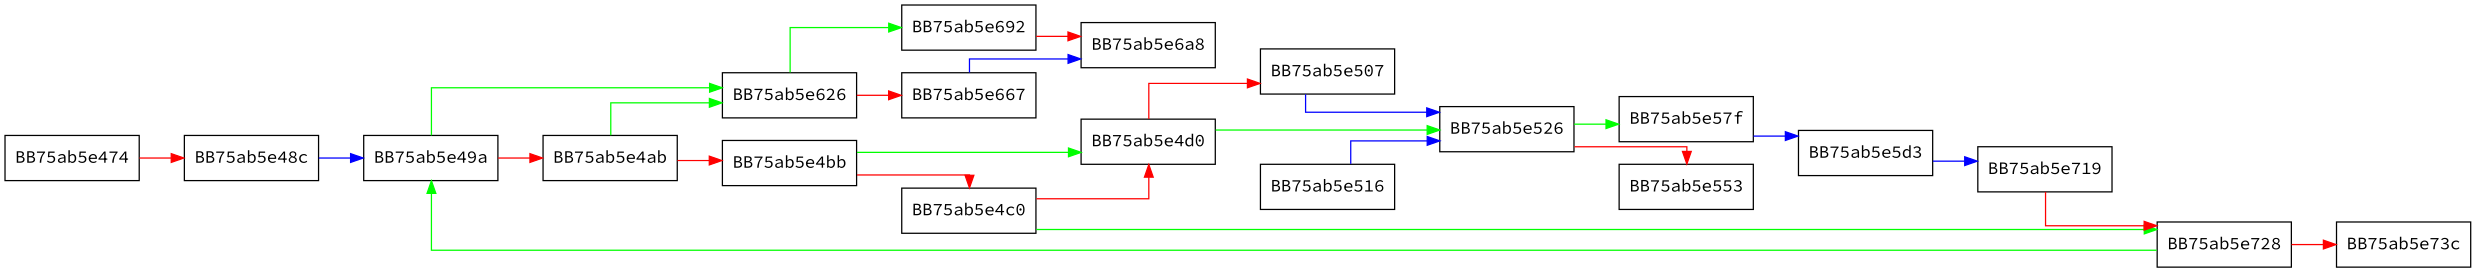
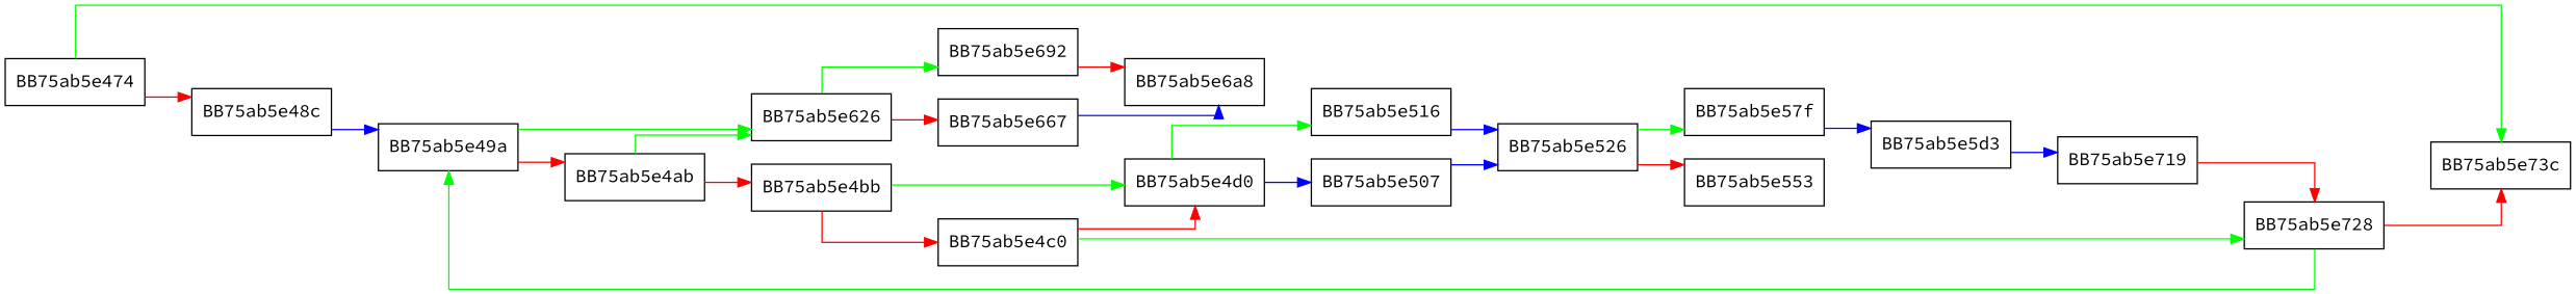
  digraph {
    fontname="Source Code Pro"
    rankdir=LR
    splines=ortho
    node [fontname="Source Code Pro" shape=box]
    edge [color=red fontname="Source Code Pro"]
    n1 [label=BB75ab5e474]
    BB75ab5e73c
    BB75ab5e48c
    BB75ab5e49a
    BB75ab5e626
    BB75ab5e4ab
    BB75ab5e692
    BB75ab5e667
    BB75ab5e4bb
    BB75ab5e6a8
    BB75ab5e4d0
    BB75ab5e4c0
    BB75ab5e516
    BB75ab5e507
    BB75ab5e728
    BB75ab5e526
    BB75ab5e57f
    BB75ab5e553
    BB75ab5e5d3
    BB75ab5e719
+   n1 -> BB75ab5e73c [color=green]
    n1 -> BB75ab5e48c
    BB75ab5e48c -> BB75ab5e49a [color=blue]
    BB75ab5e49a -> BB75ab5e626 [color=green]
    BB75ab5e49a -> BB75ab5e4ab
    BB75ab5e626 -> BB75ab5e692 [color=green]
    BB75ab5e626 -> BB75ab5e667
    BB75ab5e4ab -> BB75ab5e626 [color=green]
    BB75ab5e4ab -> BB75ab5e4bb
    BB75ab5e692 -> BB75ab5e6a8
    BB75ab5e667 -> BB75ab5e6a8 [color=blue]
    BB75ab5e4bb -> BB75ab5e4d0 [color=green]
    BB75ab5e4bb -> BB75ab5e4c0
-   BB75ab5e4d0 -> BB75ab5e526 [color=green]
-   BB75ab5e4d0 -> BB75ab5e507
+   BB75ab5e4d0 -> BB75ab5e516 [color=green]
+   BB75ab5e4d0 -> BB75ab5e507 [color=blue]
    BB75ab5e4c0 -> BB75ab5e4d0
    BB75ab5e4c0 -> BB75ab5e728 [color=green]
    BB75ab5e516 -> BB75ab5e526 [color=blue]
    BB75ab5e507 -> BB75ab5e526 [color=blue]
    BB75ab5e728 -> BB75ab5e73c
    BB75ab5e728 -> BB75ab5e49a [color=green]
    BB75ab5e526 -> BB75ab5e57f [color=green]
    BB75ab5e526 -> BB75ab5e553
    BB75ab5e57f -> BB75ab5e5d3 [color=blue]
    BB75ab5e5d3 -> BB75ab5e719 [color=blue]
    BB75ab5e719 -> BB75ab5e728
  }
